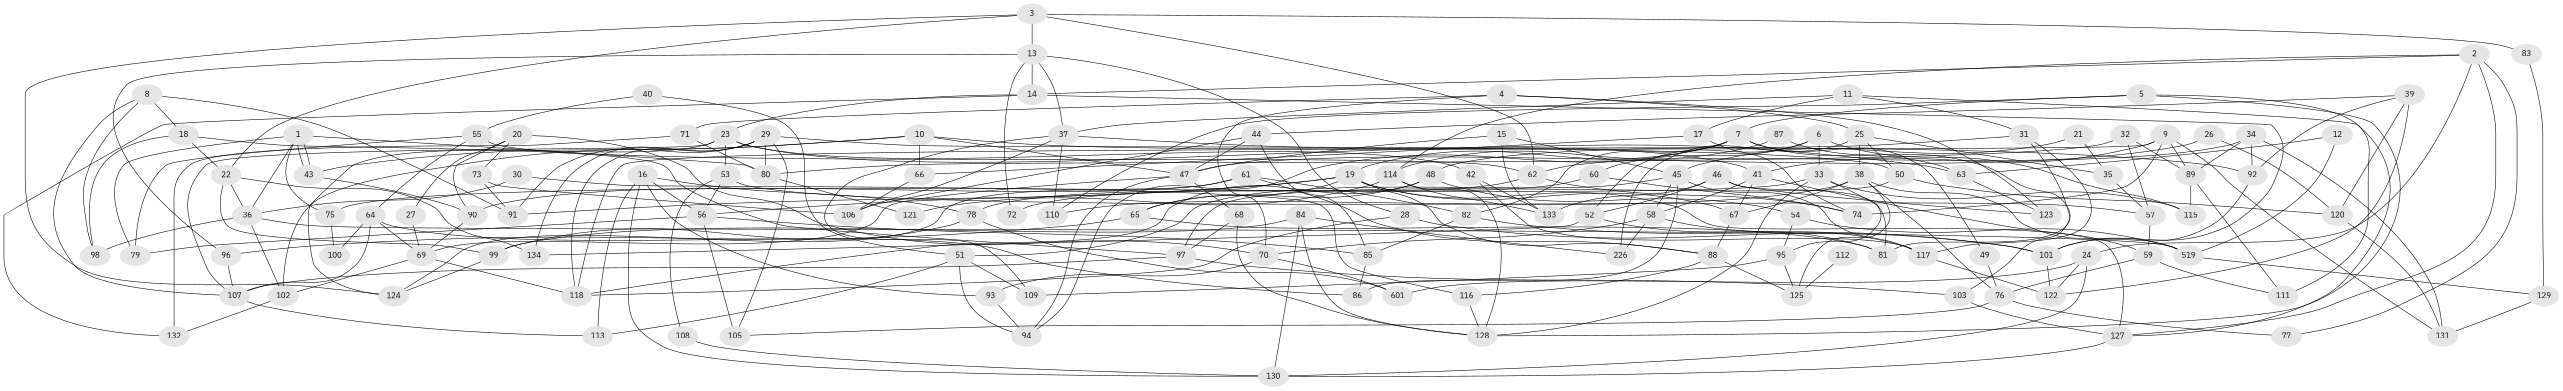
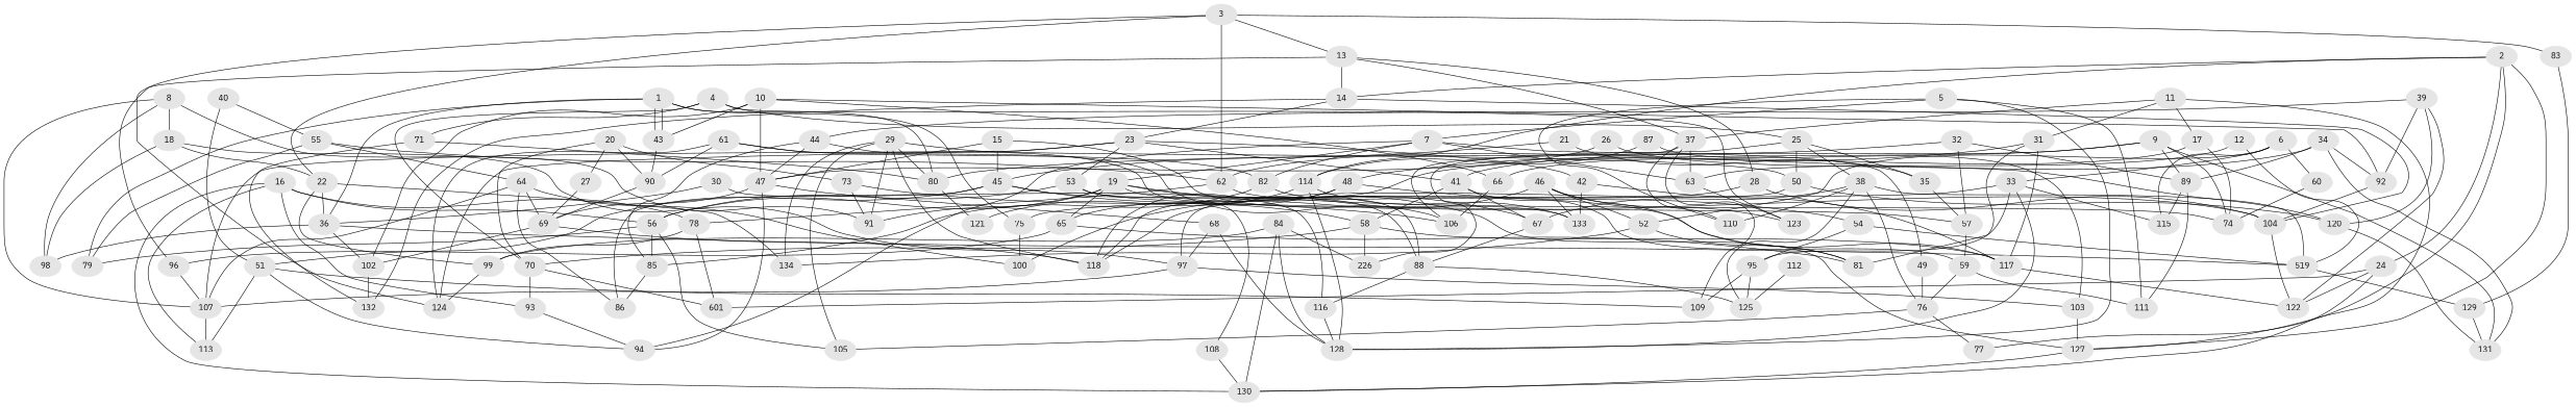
  graph {
    fontname="IBM Plex Sans"
    node [color=gray90 fontname="IBM Plex Sans" style=filled]
    edge [fontname="IBM Plex Sans"]
    1
    36
    43
    75
    79
    80
    98
    102
    n9 [label=519]
    90
    100
    121
    2
    14
    24
    77
    114
    127
    23
-   104 [label=101]
+   104
    132
    130
    n23 [label=601]
    122
    128
    133
    3
    13
    22
    62
    83
    124
    37
    28
-   72
    96
    99
    134
    74
    78
    129
    4
    25
    70
    71
    123
    35
    38
    50
    n50 [label=226]
    93
    5
    7
    110
    111
    19
    49
    63
    82
    94
    6
    33
    52
    60
    115
    95
    81
    91
    56
    65
    67
    88
    76
    85
    8
    18
    107
    97
    113
    9
    41
    89
    118
    131
    58
    59
    10
    47
    66
    92
    69
    68
    106
    11
    17
    31
    48
    117
    109
    12
    42
    53
    15
    45
    51
    86
    16
    105
    103
    116
    125
    20
    27
    73
    21
    57
    108
    120
    26
    29
    30
    54
    32
    34
    39
    44
    40
    55
    64
    46
    61
    84
    87
    112
    1 -- 36
    1 -- 43
    1 -- 43
    1 -- 75
    1 -- 79
    1 -- 80
    36 -- 98
    36 -- 102
    36 -- n9
    43 -- 90
    75 -- 100
    80 -- 121
    102 -- 132
    n9 -- 129
    90 -- 69
    2 -- 14
    2 -- 24
    2 -- 77
    2 -- 114
    2 -- 127
    14 -- 23
    14 -- 104
    14 -- 132
    24 -- 130
    24 -- n23
    24 -- 122
    114 -- 121
    114 -- 128
    114 -- 133
    127 -- 130
    23 -- 124
    23 -- 107
    23 -- 41
    23 -- 42
    23 -- 53
    104 -- 122
    3 -- 13
    3 -- 22
    3 -- 62
    3 -- 83
    3 -- 124
    13 -- 14
    13 -- 37
    13 -- 28
-   13 -- 72
    13 -- 96
    22 -- 36
    22 -- 99
    22 -- 134
    62 -- 74
    62 -- 78
    83 -- 129
    37 -- 110
    37 -- 63
    37 -- 106
    37 -- 109
    28 -- 104
    28 -- 118
    96 -- 107
    99 -- 124
    78 -- n23
    78 -- 99
    129 -- 131
    4 -- 25
    4 -- 70
    4 -- 71
    4 -- 123
    25 -- 35
    25 -- 38
    25 -- 50
    25 -- n50
    70 -- n23
    70 -- 93
    71 -- 80
    71 -- 132
    35 -- 57
    38 -- n9
    38 -- 110
    38 -- 67
    38 -- 76
    38 -- 125
    50 -- 97
    50 -- 120
    93 -- 94
    5 -- 128
    5 -- 7
    5 -- 110
    5 -- 111
    7 -- 19
    7 -- 49
    7 -- 63
    7 -- 82
    7 -- 94
    19 -- 127
    19 -- 91
    19 -- 56
    19 -- 65
    19 -- 67
    19 -- 88
    49 -- 76
    63 -- 123
    82 -- 104
    82 -- 85
    6 -- 33
    6 -- 52
    6 -- 60
    6 -- 115
    33 -- 75
    33 -- 128
    33 -- 115
    33 -- 95
    52 -- 134
    52 -- 81
-   60 -- 72
    60 -- 74
    95 -- 109
    95 -- 125
    56 -- 79
    56 -- 85
    56 -- 105
    65 -- 96
    65 -- 81
    67 -- 88
    88 -- 116
    88 -- 125
    76 -- 77
    76 -- 105
    85 -- 86
    8 -- 98
    8 -- 91
    8 -- 18
    8 -- 107
    18 -- 98
    18 -- 22
    18 -- 97
    107 -- 113
    97 -- 107
    97 -- 103
    9 -- 74
    9 -- 41
    9 -- 89
    9 -- 118
    9 -- 131
    41 -- 67
    41 -- 58
    41 -- 59
    89 -- 111
    89 -- 115
    58 -- 70
    58 -- n50
    58 -- 117
    59 -- 111
    59 -- 76
    10 -- 43
    10 -- 102
    10 -- 47
    10 -- 66
    10 -- 92
    47 -- 94
    47 -- 69
    47 -- 68
    66 -- 106
    92 -- 104
    69 -- 102
    69 -- 118
    68 -- 128
    68 -- 97
    11 -- 127
    11 -- 37
    11 -- 17
    11 -- 31
    17 -- 74
    17 -- 66
    31 -- 81
    31 -- 48
    31 -- 117
    48 -- 65
    48 -- 118
    48 -- 54
    117 -- 122
    12 -- n9
    12 -- 63
    42 -- 133
    42 -- 117
    53 -- 56
    53 -- 57
    53 -- 108
    15 -- 133
    15 -- 47
    15 -- 45
    45 -- 58
    45 -- 117
    45 -- 51
    45 -- 86
    51 -- 94
    51 -- 113
    51 -- 109
    16 -- 130
    16 -- 78
    16 -- 93
    16 -- 56
    16 -- 113
    103 -- 127
    116 -- 128
    20 -- 90
    20 -- 70
    20 -- 27
    20 -- 73
    27 -- 69
    73 -- 91
    73 -- 106
    21 -- 35
    21 -- 45
    57 -- 59
    108 -- 130
    120 -- 131
    26 -- 47
    26 -- 120
    29 -- 80
    29 -- 134
    29 -- 50
    29 -- 91
    29 -- 118
    29 -- 105
    30 -- 36
    30 -- 116
    54 -- n9
    54 -- 95
    32 -- 80
    32 -- 89
    32 -- 57
    34 -- 62
    34 -- 89
    34 -- 131
    34 -- 92
    39 -- 122
    39 -- 92
    39 -- 120
    39 -- 44
    44 -- 85
    44 -- 47
    44 -- 106
    40 -- 51
    40 -- 55
    55 -- 79
    55 -- 62
    55 -- 64
    64 -- 100
    64 -- 107
    64 -- 69
    64 -- 86
+   46 -- 100
    46 -- 133
    46 -- 123
    46 -- 52
    46 -- 81
    61 -- 90
    61 -- 124
    61 -- 82
    61 -- 88
    84 -- 130
    84 -- 128
    84 -- 99
    84 -- n50
    87 -- 114
    87 -- 103
    112 -- 125
  }
